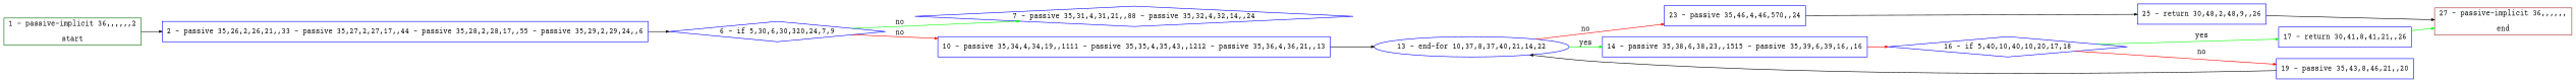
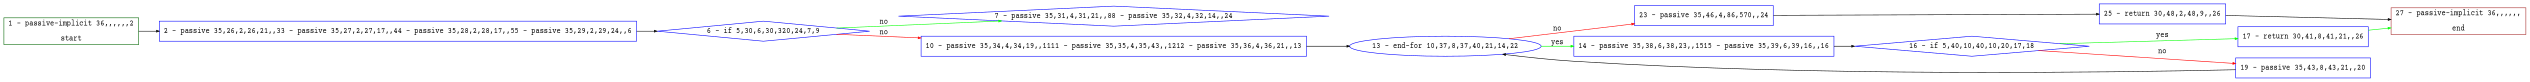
  digraph {
    bgcolor=white
    compound=true
    fillcolor="#FFFFCC"
    fontname="Courier Prime"
    fontsize=12
    pack=true
    packmode=clust
    rankdir=LR
    style="rounded,filled"
    node [color="#0000ff" compound=true fillcolor="#ffffff" fixedsize=false fontname="Courier Prime" fontsize=12 node_initialized=no shape=box style=filled]
    edge [arrowhead=normal arrowsize=0.5 arrowtail=none color="#000000" compound=true dir=forward fontcolor=black fontname="Courier Prime" fontsize=12]
    n1 [label="2 - passive 35,26,2,26,21,,33 - passive 35,27,2,27,17,,44 - passive 35,28,2,28,17,,55 - passive 35,29,2,29,24,,6"]
    n2 [label="6 - if 5,30,6,30,320,24,7,9" shape=diamond]
    n3 [label="7 - passive 35,31,4,31,21,,88 - passive 35,32,4,32,14,,24" shape=diamond]
    n4 [label="10 - passive 35,34,4,34,19,,1111 - passive 35,35,4,35,43,,1212 - passive 35,36,4,36,21,,13"]
    n5 [color="#006400" label="1 - passive-implicit 36,,,,,,2\n\nstart"]
    n6 [label="13 - end-for 10,37,8,37,40,21,14,22" shape=oval]
    n7 [label="25 - return 30,48,2,48,9,,26"]
    n8 [color="#a52a2a" label="27 - passive-implicit 36,,,,,,\n\nend"]
    n9 [label="14 - passive 35,38,6,38,23,,1515 - passive 35,39,6,39,16,,16"]
-   n10 [label="23 - passive 35,46,4,46,570,,24"]
+   n10 [label="23 - passive 35,46,4,86,570,,24"]
    n11 [label="16 - if 5,40,10,40,10,20,17,18" shape=diamond]
    n12 [label="17 - return 30,41,8,41,21,,26"]
-   n13 [label="19 - passive 35,43,8,46,21,,20"]
+   n13 [label="19 - passive 35,43,8,43,21,,20"]
    n1 -> n2
    n2 -> n3 [color="#00ff00" label=no]
    n2 -> n4 [color="#ff0000" label=no]
    n4 -> n6
    n5 -> n1
    n6 -> n9 [color="#00ff00" label=yes]
    n6 -> n10 [color="#ff0000" label=no]
    n7 -> n8
-   n9 -> n11 [color="#ff0000"]
+   n9 -> n11
    n10 -> n7
    n11 -> n12 [color="#00ff00" label=yes]
    n11 -> n13 [color="#ff0000" label=no]
    n12 -> n8 [color="#00ff00"]
    n13 -> n6
  }
